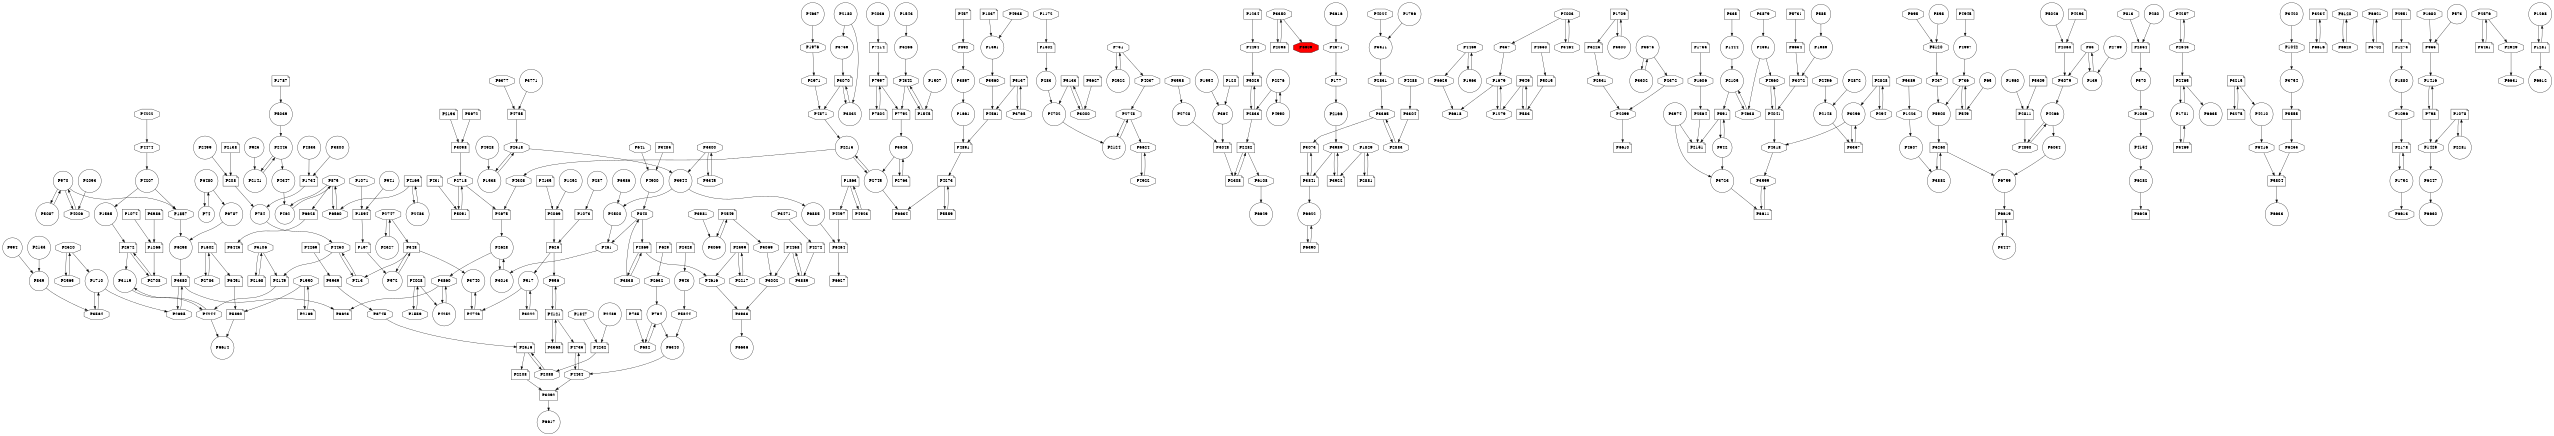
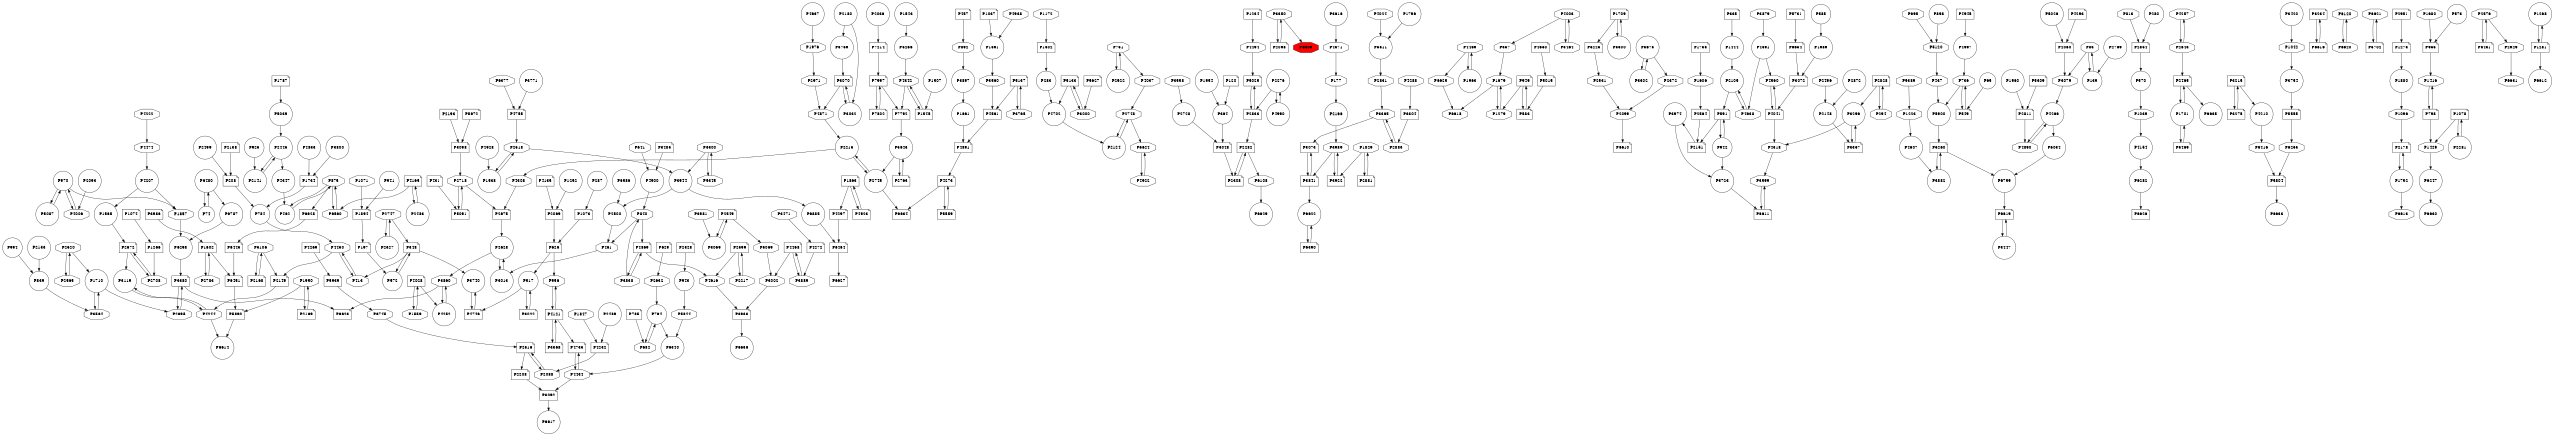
  digraph {
    node [shape=note]
    P3860 [shape=octagon]
    P4252 [shape=circle]
    P6623
    P517 [shape=circle]
    P4746
    P3022
    P3740 [shape=circle]
    P2971 [shape=octagon]
    P4871 [shape=octagon]
    P2215 [shape=circle]
    P2745 [shape=circle]
    P4308 [shape=octagon]
    P1863
    P4923
    P4297
    P6464
    P2036 [shape=circle]
    P7214
    P7997
    P7792
    P7802
    P2748 [shape=octagon]
    P6624 [shape=octagon]
    P2124 [shape=circle]
    P4922 [shape=octagon]
    P4494 [shape=octagon]
    P1234
    P5025
    P2833
    P3350 [shape=octagon]
    P2098
    P6609 [fillcolor=red shape=octagon style=filled]
    P4702 [shape=circle]
    P5133
    P3000 [shape=octagon]
    P6451
    P5890
    P6614 [shape=circle]
    P4616 [shape=octagon]
    P2599
    P2217 [shape=octagon]
    P3933
    P6636 [shape=circle]
    P6885 [shape=circle]
    P6627
    P3048
    P2308
    P2282
    P6108 [shape=octagon]
    P3365 [shape=octagon]
    P3073
    P2883 [shape=octagon]
    P3841
    P6622 [shape=circle]
    P2520 [shape=octagon]
    P1710 [shape=circle]
    P2565 [shape=octagon]
    P3564 [shape=octagon]
    P2695 [shape=octagon]
    P3380
    P2327 [shape=circle]
    P2747 [shape=octagon]
    P348
    P572 [shape=circle]
    P413 [shape=octagon]
    P3989 [shape=octagon]
    P3922
    P6390
    P357 [shape=octagon]
    P1679 [shape=octagon]
    P6618 [shape=octagon]
    P1279 [shape=octagon]
    P2088 [shape=octagon]
    P2516
    P2208
    P3092
    P3838 [shape=octagon]
    P840 [shape=octagon]
    P4869
    P461 [shape=octagon]
    P3013 [shape=circle]
    P2099 [shape=octagon]
    P6610
    P3296 [shape=circle]
    P2828
    P294 [shape=octagon]
    P3357
    P4318 [shape=octagon]
    P3599 [shape=octagon]
    P3986
    P1266
    P2708 [shape=octagon]
    P2672
    P2628 [shape=circle]
    P2141 [shape=circle]
    P2445 [shape=circle]
    P4347 [shape=circle]
    P462 [shape=circle]
    P4561
    P4891
    P4273
    P6634
    P5559
    P4121
    P3368
    P4735
    P956 [shape=octagon]
    P4434 [shape=octagon]
    P3974 [shape=circle]
    P3723 [shape=circle]
    P6611
    P970 [shape=circle]
    P1857 [shape=octagon]
    P5087 [shape=circle]
    P4006 [shape=octagon]
    P6298 [shape=circle]
    P6629 [shape=circle]
    P4391 [shape=circle]
    P4638 [shape=octagon]
    P4560 [shape=octagon]
    P2105 [shape=circle]
    P4041
    P591
    P2166 [shape=circle]
    P6034 [shape=circle]
    P6759 [shape=circle]
    P6619
    P3447 [shape=circle]
    P2276 [shape=circle]
    P4990 [shape=circle]
    P1709
    P5225
    P5300 [shape=circle]
    P2531 [shape=octagon]
    P4222 [shape=octagon]
    P4474 [shape=octagon]
    P4207 [shape=circle]
    P1565 [shape=circle]
    P4244 [shape=octagon]
    P3119 [shape=circle]
    P1950 [shape=octagon]
    P2169
    P5643 [shape=circle]
    P2763
    P5627
    P6480 [shape=circle]
    P6787 [shape=circle]
    P74 [shape=circle]
    P3302 [shape=circle]
    P3675 [shape=circle]
    P2372 [shape=octagon]
    P570 [shape=circle]
    P2854
    P1039 [shape=octagon]
    P4154 [shape=circle]
    P4232
    P1894
    P197
    P5260
    P3882 [shape=circle]
    P1444 [shape=circle]
    P335
    P1796 [shape=circle]
    P5311 [shape=circle]
    P2831 [shape=octagon]
    P751 [shape=octagon]
    P2522 [shape=circle]
    P4037 [shape=octagon]
    P4257 [shape=octagon]
    P2643 [shape=octagon]
    P2465
    P1701 [shape=circle]
    P6635 [shape=circle]
    P3464 [shape=octagon]
    P4003 [shape=octagon]
    P6282 [shape=circle]
    P6626
    P1829 [shape=octagon]
    P2881
    P3616 [shape=circle]
    P4371 [shape=octagon]
    P177 [shape=octagon]
    P3754 [shape=circle]
    P5555
    P6255 [shape=octagon]
    P5804
    P626
    P6745 [shape=octagon]
    P4833 [shape=circle]
    P1734
    P784 [shape=circle]
    P4450 [shape=octagon]
    P6617 [shape=circle]
    P3234
    P6616
    P5469
    P2564
    P2151
    P1963 [shape=circle]
    P4469 [shape=octagon]
    P6625 [shape=octagon]
    P5844 [shape=octagon]
    P6340 [shape=circle]
    P892 [shape=octagon]
    P457
    P3897 [shape=circle]
    P1661 [shape=circle]
    P5026 [shape=circle]
    P2060
    P3079 [shape=octagon]
    P4266 [shape=circle]
    P1042 [shape=octagon]
    P3981 [shape=octagon]
    P3069 [shape=circle]
    P2549
    P5069 [shape=octagon]
    P2149
    P5120 [shape=octagon]
    P437 [shape=octagon]
    P5900 [shape=circle]
    P6633 [shape=circle]
    P6120 [shape=octagon]
    P6620 [shape=octagon]
    P875 [shape=octagon]
    P6560 [shape=octagon]
    P6628
    P6445
    P1606 [shape=octagon]
    P65 [shape=circle]
    P549
    P736 [shape=octagon]
    P4997 [shape=circle]
    P4637 [shape=circle]
    P1976 [shape=octagon]
    P4890 [shape=octagon]
    P3002 [shape=octagon]
    P6621 [shape=octagon]
    P5702
    P1880 [shape=circle]
    P1096 [shape=octagon]
    P2178
    P1752 [shape=circle]
    P1416 [shape=octagon]
    P955
    P798
    P1429 [shape=octagon]
    P1071 [shape=octagon]
    P6247 [shape=circle]
    P6630 [shape=circle]
    P4650
    P5015
    P583
    P949
    P208
    P994 [shape=circle]
    P839 [shape=circle]
    P5039 [shape=circle]
    P1960 [shape=circle]
    P2811
    P3032 [shape=circle]
    P3070
    P5266 [shape=circle]
    P4342 [shape=octagon]
    P1545
    P6416 [shape=octagon]
    P1602
    P2783 [shape=octagon]
    P3944 [shape=circle]
    P2500 [shape=circle]
    P4210 [shape=circle]
    P3889 [shape=octagon]
    P4468
    P2632 [shape=octagon]
    P629
    P764 [shape=circle]
    P682 [shape=octagon]
    P83 [shape=octagon]
    P139 [shape=circle]
    P4938 [shape=octagon]
    P1391 [shape=circle]
    P3560 [shape=octagon]
    P942 [shape=circle]
    P1559 [shape=octagon]
    P4028
    P3800 [shape=circle]
    P3420 [shape=circle]
    P4024 [shape=octagon]
    P2069
    P1680 [shape=octagon]
    P6613 [shape=octagon]
    P2718 [shape=octagon]
    P5091
    P2675
    P4269
    P5939
    P2576 [shape=octagon]
    P3431
    P2929 [shape=octagon]
    P6631 [shape=octagon]
    P1847 [shape=octagon]
    P1252 [shape=circle]
    P1268 [shape=circle]
    P1281
    P6612 [shape=circle]
    P2518 [shape=octagon]
    P4755
    P1538 [shape=circle]
    P2193
    P3098
    P5389 [shape=octagon]
    P1223 [shape=octagon]
    P4607 [shape=circle]
    P1078
    P2281 [shape=circle]
    P5106 [shape=octagon]
    P2168
    P4135
    P2483 [shape=circle]
    P4165
    P4945
    P2489 [shape=circle]
    P695 [shape=octagon]
    P4288 [shape=octagon]
    P3304
    P3471 [shape=octagon]
    P4272
    P6654
    P3072
    P925 [shape=circle]
    P3879 [shape=octagon]
    P3771 [shape=circle]
    P1733
    P573 [shape=circle]
    P943 [shape=circle]
    P813 [shape=octagon]
    P3275
    P3215
    P1989 [shape=circle]
    P1787
    P2148 [shape=circle]
    P4928 [shape=circle]
    P4900 [shape=circle]
    P1543 [shape=circle]
    P2728 [shape=circle]
    P2769 [shape=circle]
    P2328
    P2951
    P1273
    P5137
    P3765 [shape=octagon]
    P3485
    P2180 [shape=circle]
    P3759 [shape=circle]
    P2496 [shape=octagon]
    P3558 [shape=octagon]
    P3300 [shape=octagon]
    P5345 [shape=octagon]
    P1074
    P6586 [shape=circle]
    P898 [shape=circle]
    P5309
    P2138
    P2499 [shape=circle]
    P287 [shape=circle]
    P1073
    P4293
    P1172 [shape=octagon]
    P1302
    P283 [shape=circle]
    P1954 [shape=circle]
    P364 [shape=circle]
    P120
    P2093 [shape=circle]
    P6377 [shape=octagon]
    P1037
    P280 [shape=circle]
    P431
    P1507 [shape=circle]
    P2133 [shape=circle]
    P641 [shape=octagon]
    P585 [shape=circle]
    P5731
    P785
    P2872 [shape=circle]
    P941 [shape=circle]
    P5672
    P3860 -> P4252
    P3860 -> P6623
    P4252 -> P3860
    P517 -> P4746
    P517 -> P3022
    P4746 -> P3740
    P3022 -> P517
    P3740 -> P4746
    P2971 -> P4871
    P4871 -> P2215
    P2215 -> P2745
    P2215 -> P4308
    P2745 -> P2215
    P2745 -> P6634
    P4308 -> P2675
    P1863 -> P4923
    P1863 -> P4297
    P4923 -> P1863
    P4297 -> P6464
    P6464 -> P6627
    P2036 -> P7214
    P7214 -> P7997
    P7997 -> P7792
    P7997 -> P7802
    P7792 -> P5643
    P7802 -> P7997
    P2748 -> P6624
    P2748 -> P2124
    P6624 -> P4922
    P2124 -> P2748
    P4922 -> P6624
    P4494 -> P5025
    P1234 -> P4494
    P5025 -> P2833
    P2833 -> P5025
    P2833 -> P2282
    P3350 -> P2098
    P3350 -> P6609
    P2098 -> P3350
    P4702 -> P2124
    P5133 -> P4702
    P5133 -> P3000
    P3000 -> P5133
    P6451 -> P5890
    P5890 -> P6614
    P4616 -> P3933
    P2599 -> P4616
    P2599 -> P2217
    P2217 -> P2599
    P3933 -> P6636
    P6885 -> P6464
    P3048 -> P2308
    P2308 -> P2282
    P2282 -> P2308
    P2282 -> P6108
    P6108 -> P6629
    P3365 -> P3073
    P3365 -> P2883
    P3073 -> P3841
    P2883 -> P3365
    P3841 -> P3073
    P3841 -> P6622
    P6622 -> P6390
    P2520 -> P1710
    P2520 -> P2565
    P1710 -> P3564
    P1710 -> P2695
    P2565 -> P2520
    P3564 -> P1710
    P2695 -> P3380
    P3380 -> P6623
    P3380 -> P2695
    P2327 -> P2747
    P2747 -> P2327
    P2747 -> P348
    P348 -> P3740
    P348 -> P572
    P348 -> P413
    P572 -> P348
    P413 -> P4450
    P3989 -> P3841
    P3989 -> P3922
    P3922 -> P3989
    P6390 -> P6622
    P357 -> P1679
    P1679 -> P6618
    P1679 -> P1279
    P1279 -> P1679
    P2088 -> P2516
    P2516 -> P2088
    P2516 -> P2208
    P2208 -> P3092
    P3092 -> P6617
    P3838 -> P840
    P3838 -> P4869
    P840 -> P4869
    P840 -> P461
    P4869 -> P4616
    P4869 -> P3838
    P461 -> P3013
    P3013 -> P2628
    P2099 -> P6610
    P3296 -> P3357
    P3296 -> P4318
    P2828 -> P3296
    P2828 -> P294
    P294 -> P2828
    P3357 -> P3296
    P4318 -> P3599
    P3599 -> P6611
-   P3986 -> P1266
+   P3986 -> P1602
    P1266 -> P2708
    P2708 -> P2672
    P2672 -> P2708
    P2672 -> P3119
    P2628 -> P3860
    P2628 -> P3013
    P2141 -> P2445
    P2445 -> P2141
    P2445 -> P4347
    P4347 -> P462
    P462 -> P875
    P4561 -> P4891
    P4891 -> P4273
    P4273 -> P6634
    P4273 -> P5559
    P5559 -> P4273
    P4121 -> P3368
    P4121 -> P4735
    P4121 -> P956
    P3368 -> P4121
    P4735 -> P4434
    P956 -> P4121
    P4434 -> P3092
    P4434 -> P4735
    P3974 -> P3723
    P3723 -> P6611
    P6611 -> P3599
    P970 -> P1857
    P970 -> P5087
    P970 -> P4006
    P1857 -> P6298
    P5087 -> P970
    P4006 -> P970
    P6298 -> P3380
    P4391 -> P4638
    P4391 -> P4560
    P4638 -> P2105
    P4560 -> P4041
    P2105 -> P4638
    P2105 -> P591
    P4041 -> P4318
    P4041 -> P4560
    P591 -> P2151
    P591 -> P942
    P2166 -> P3989
    P6034 -> P6759
    P6759 -> P6619
    P6619 -> P3447
    P3447 -> P6619
    P2276 -> P2833
    P2276 -> P4990
    P4990 -> P2276
    P1709 -> P5225
    P1709 -> P5300
    P5225 -> P2531
    P5300 -> P1709
    P2531 -> P2099
    P4222 -> P4474
    P4474 -> P4207
    P4207 -> P1857
    P4207 -> P1565
    P1565 -> P2672
    P4244 -> P6614
    P4244 -> P3119
    P3119 -> P4244
    P1950 -> P5890
    P1950 -> P2169
    P2169 -> P1950
    P5643 -> P2745
    P5643 -> P2763
    P2763 -> P5643
    P5627 -> P3000
    P6480 -> P6787
    P6480 -> P74
    P6787 -> P6298
    P74 -> P6480
    P3302 -> P3675
    P3675 -> P3302
    P3675 -> P2372
    P2372 -> P2099
    P570 -> P1039
    P2854 -> P570
    P1039 -> P4154
    P4154 -> P6282
    P4232 -> P2088
    P1894 -> P197
    P197 -> P572
    P5260 -> P6759
    P5260 -> P3882
    P3882 -> P5260
    P1444 -> P2105
    P335 -> P1444
    P1796 -> P5311
    P5311 -> P2831
    P2831 -> P3365
    P751 -> P2522
    P751 -> P4037
    P2522 -> P751
    P4037 -> P2748
    P4257 -> P2643
    P2643 -> P4257
    P2643 -> P2465
    P2465 -> P1701
    P2465 -> P6635
    P1701 -> P2465
    P1701 -> P5469
    P3464 -> P4003
    P4003 -> P357
    P4003 -> P3464
    P6282 -> P6626
    P1829 -> P3922
    P1829 -> P2881
    P2881 -> P1829
    P3616 -> P4371
    P4371 -> P177
    P177 -> P2166
    P3754 -> P5555
    P5555 -> P6255
    P6255 -> P5804
    P5804 -> P6633
    P626 -> P517
    P626 -> P956
    P6745 -> P2516
    P4833 -> P1734
    P1734 -> P784
    P784 -> P4450
    P4450 -> P413
    P4450 -> P2149
    P3234 -> P6616
    P6616 -> P3234
    P5469 -> P1701
    P2564 -> P2151
-   P3974 -> P2151
+   P2151 -> P3974
    P1963 -> P4469
    P4469 -> P1963
    P4469 -> P6625
    P6625 -> P6618
    P5844 -> P6340
    P6340 -> P4434
    P892 -> P3897
    P457 -> P892
    P3897 -> P1661
    P1661 -> P4891
    P5026 -> P2060
    P2060 -> P3079
    P3079 -> P4266
    P4266 -> P6034
    P4266 -> P4890
    P1042 -> P3754
    P3981 -> P3069
    P3069 -> P2549
    P2549 -> P3069
    P2549 -> P5069
    P5069 -> P3002
    P2149 -> P4244
    P5120 -> P437
    P437 -> P5900
    P5900 -> P5260
    P6120 -> P6620
    P6620 -> P6120
    P875 -> P462
    P875 -> P6560
    P875 -> P6628
    P6560 -> P875
    P6628 -> P6445
+   P6445 -> P6451
    P1606 -> P2564
    P65 -> P549
    P549 -> P736
    P736 -> P5900
    P736 -> P549
    P4997 -> P736
    P4637 -> P1976
    P1976 -> P2971
    P4890 -> P4266
    P3002 -> P3933
    P6621 -> P5702
    P5702 -> P6621
    P1880 -> P1096
    P1096 -> P2178
    P2178 -> P1752
    P1752 -> P2178
    P1752 -> P6613
    P1416 -> P798
    P955 -> P1416
    P798 -> P1416
    P798 -> P1429
    P1429 -> P6247
    P1071 -> P1894
    P6247 -> P6630
    P4650 -> P5015
    P5015 -> P583
    P583 -> P949
    P949 -> P1279
    P949 -> P583
    P208 -> P784
    P994 -> P839
    P839 -> P3564
    P5039 -> P2445
    P1960 -> P2811
    P2811 -> P4890
    P3032 -> P3070
    P3070 -> P4871
    P3070 -> P3032
    P5266 -> P4342
    P4342 -> P7792
    P4342 -> P1545
    P1545 -> P4342
    P6416 -> P5804
    P1602 -> P6451
    P1602 -> P2783
    P2783 -> P1602
    P3944 -> P6885
    P3944 -> P2500
    P2500 -> P461
    P4210 -> P6416
    P3889 -> P4468
    P4468 -> P3002
    P4468 -> P3889
    P2632 -> P764
    P629 -> P2632
    P764 -> P6340
    P764 -> P682
    P682 -> P764
    P83 -> P3079
    P83 -> P139
    P139 -> P83
    P4938 -> P1391
    P1391 -> P3560
    P3560 -> P4561
    P942 -> P3723
    P942 -> P591
    P1559 -> P4028
    P4028 -> P4252
    P4028 -> P1559
    P3800 -> P1734
    P3420 -> P1042
    P4024 -> P5311
    P2069 -> P626
    P1680 -> P955
    P2718 -> P5091
    P2718 -> P2675
    P5091 -> P2718
    P2675 -> P2628
    P4269 -> P5939
    P5939 -> P6745
    P2576 -> P3431
    P2576 -> P2929
    P3431 -> P2576
    P2929 -> P6631
    P1847 -> P4232
    P1252 -> P2069
    P1268 -> P1281
    P1281 -> P1268
    P1281 -> P6612
    P2518 -> P3944
    P2518 -> P1538
    P4755 -> P2518
    P1538 -> P2518
    P2193 -> P3098
    P3098 -> P2718
    P5389 -> P1223
    P1223 -> P4607
    P4607 -> P3882
    P1078 -> P1429
    P1078 -> P2281
    P2281 -> P1078
    P5106 -> P2149
    P5106 -> P2168
    P2168 -> P5106
    P4135 -> P2069
    P2483 -> P4165
    P4165 -> P6560
    P4165 -> P2483
    P4945 -> P4997
    P2489 -> P4232
    P695 -> P5120
    P4288 -> P3304
    P3304 -> P2883
    P3471 -> P4272
    P4272 -> P3889
    P6654 -> P3072
    P3072 -> P4041
    P925 -> P2141
    P3879 -> P4391
    P3771 -> P4755
    P1733 -> P1606
    P573 -> P955
    P943 -> P5844
    P813 -> P2854
    P3275 -> P3215
    P3215 -> P4210
    P3215 -> P3275
    P1989 -> P3072
    P1787 -> P5039
    P2148 -> P3357
    P4928 -> P1538
    P4900 -> P840
    P1543 -> P5266
    P2728 -> P3048
    P2769 -> P139
    P2328 -> P943
    P2951 -> P1273
    P1273 -> P1880
    P5137 -> P4561
    P5137 -> P3765
    P3765 -> P5137
    P3485 -> P4900
    P2180 -> P3032
    P2180 -> P3759
    P3759 -> P3070
    P2496 -> P2148
    P3558 -> P2728
    P3300 -> P3944
    P3300 -> P5345
    P5345 -> P3300
    P1074 -> P1266
    P6586 -> P2500
    P898 -> P5120
    P5309 -> P2811
    P2138 -> P208
    P2499 -> P208
    P287 -> P1073
    P1073 -> P626
    P4293 -> P2060
    P1172 -> P1302
    P1302 -> P283
    P283 -> P4702
    P1954 -> P364
    P364 -> P3048
    P120 -> P364
    P2093 -> P4006
    P6377 -> P4755
    P1037 -> P1391
    P280 -> P2854
    P431 -> P5091
    P1507 -> P1545
    P2133 -> P839
    P641 -> P4900
    P585 -> P1989
    P5731 -> P6654
    P785 -> P682
    P2872 -> P2148
    P941 -> P1894
    P5672 -> P3098
  }
